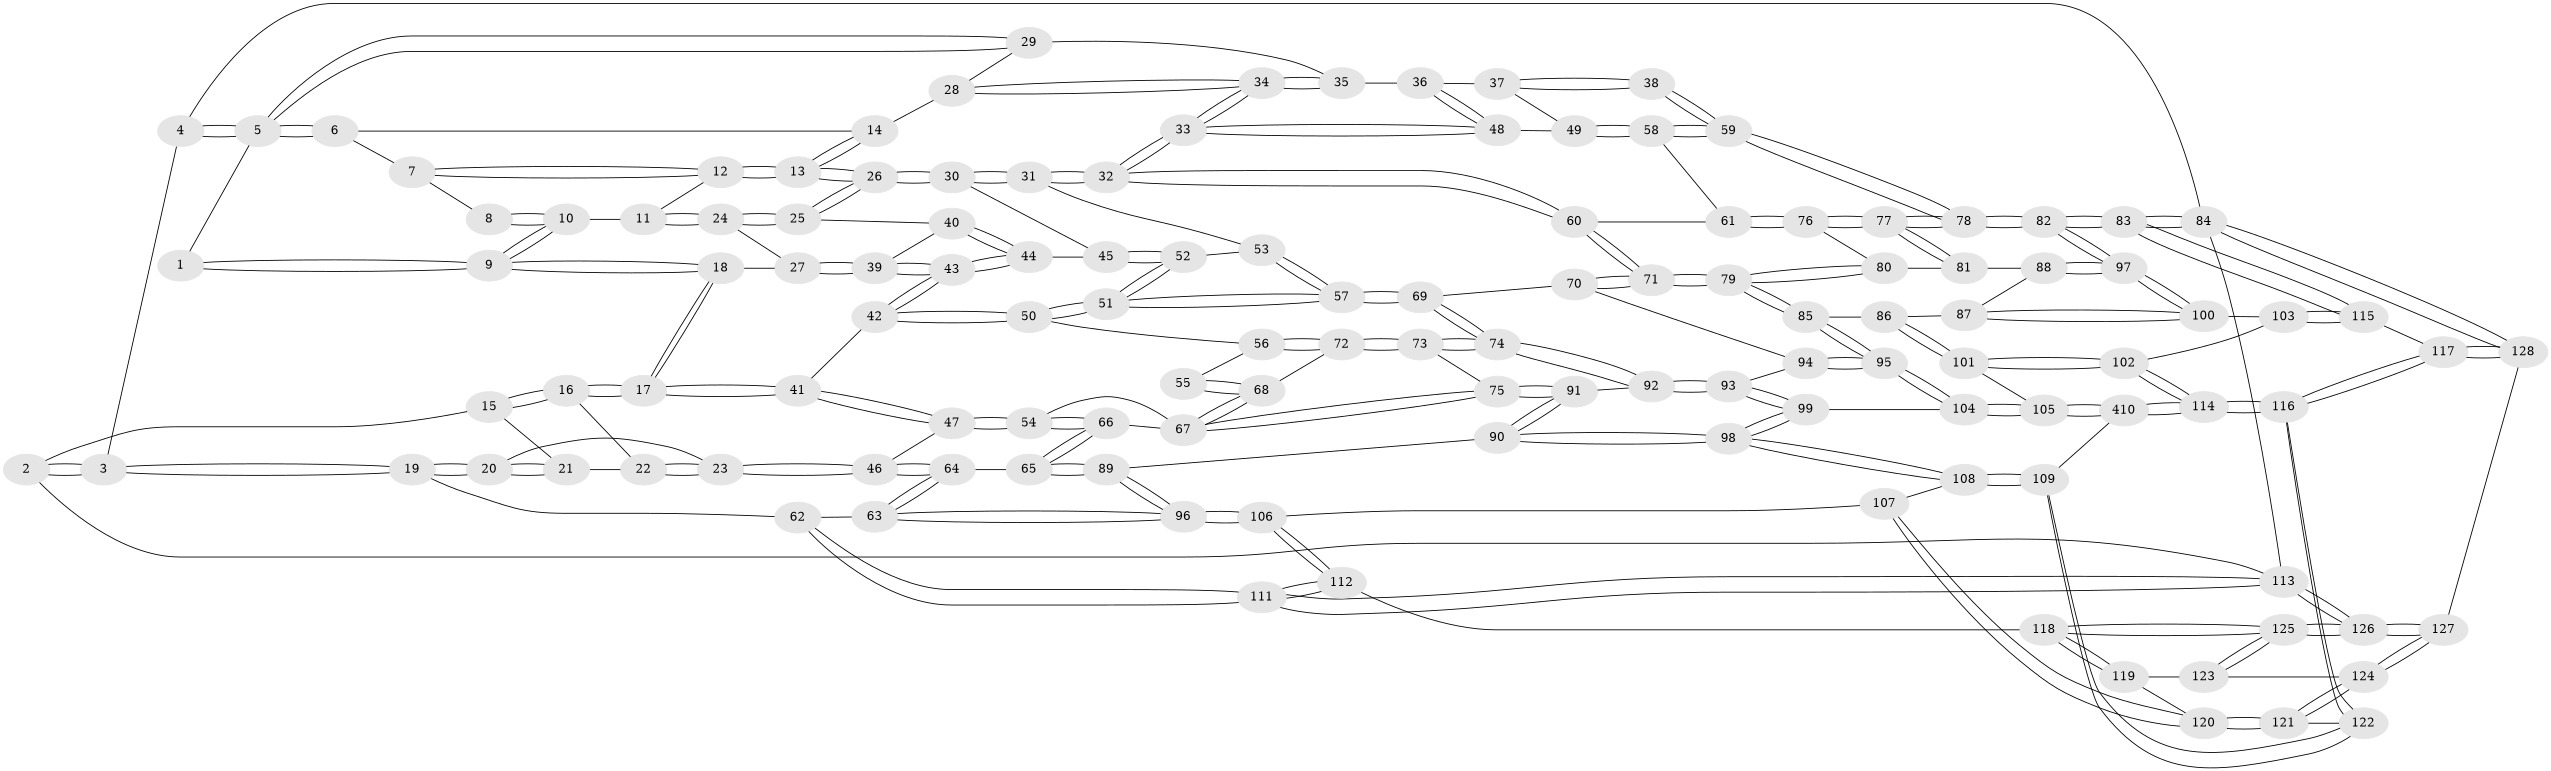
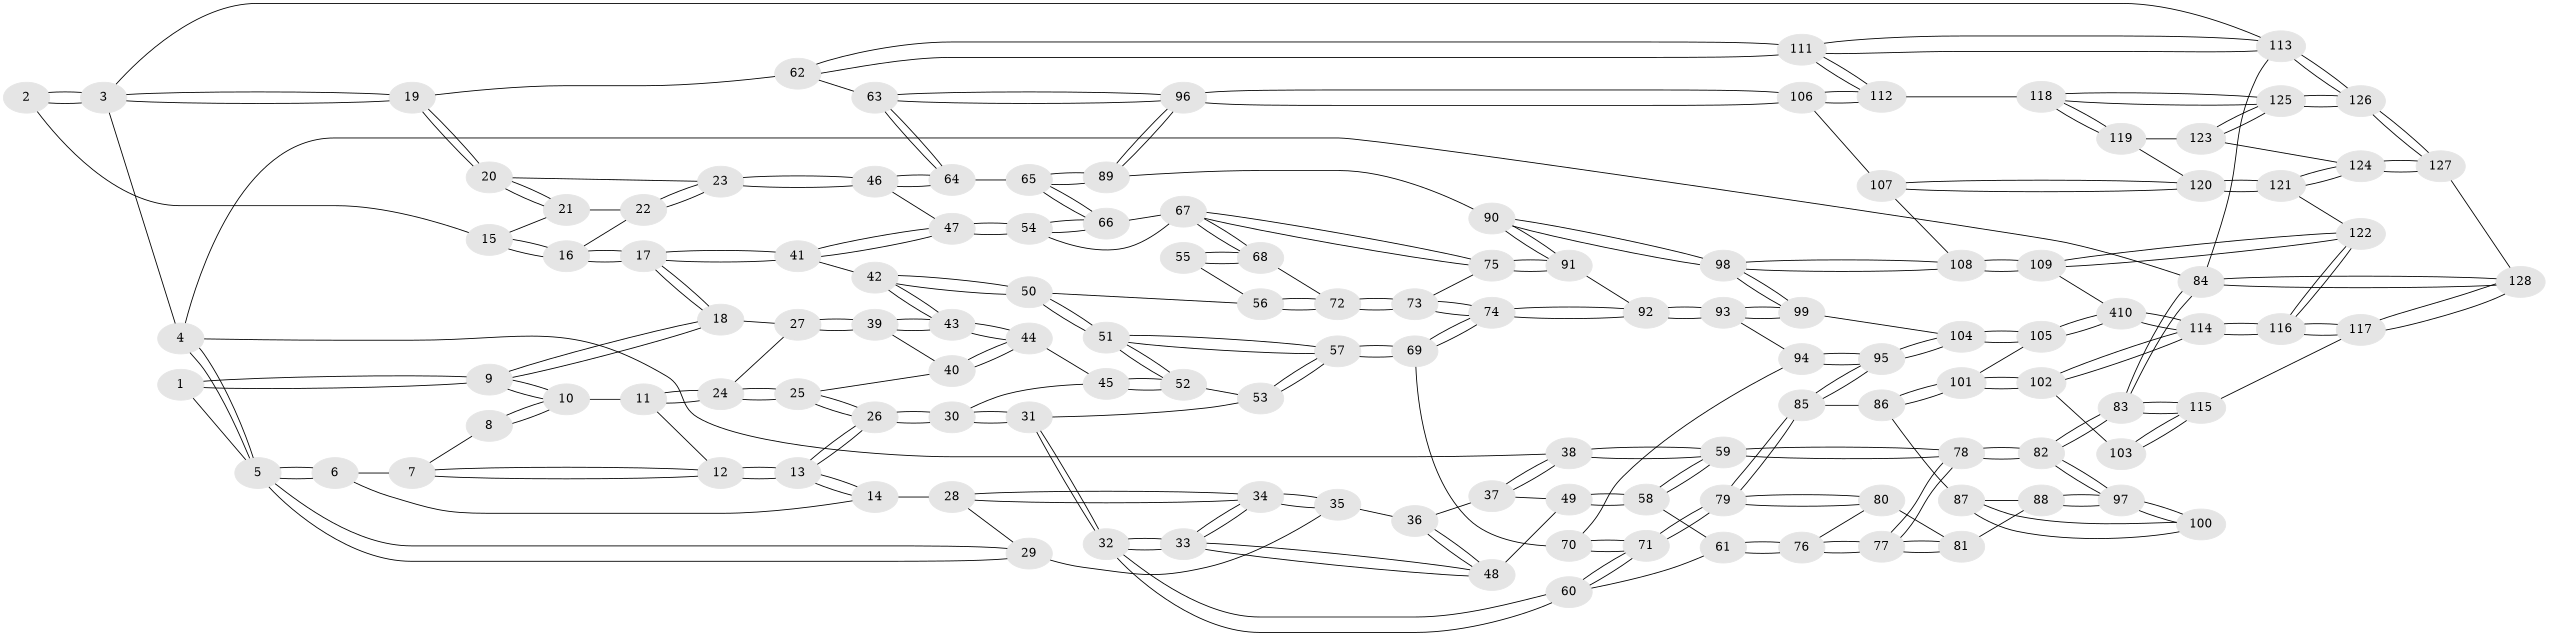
  graph {
    rankdir=LR
    node [color=gray90 style=filled]
    1
    9
    5
    2
    3
    15
    10
    18
    4
    19
    113
    16
    21
    38
    84
    20
    62
    126
    6
    29
    59
    128
    7
    14
    35
    8
    12
    28
    13
    11
    27
    24
    25
    26
    30
    34
    17
    22
    41
    23
    42
    47
    39
    63
    111
    46
    64
    40
    44
    31
    45
    43
    36
    32
    53
    52
    33
    60
    57
    48
    61
    71
    49
    37
    58
    78
    50
    54
    51
    56
    65
    66
    67
    72
    69
    55
    68
    73
    70
    74
    76
    82
    79
    77
    80
    96
    112
    106
    89
    90
    75
    91
    94
    92
    95
    85
    93
    81
    88
    83
    97
    86
    115
    100
    117
    87
    101
    104
    102
    105
    103
    98
    99
    108
    107
    109
    114
    n118 [label=410]
    116
    120
    118
    121
    122
    119
    125
    127
    123
    124
    1 -- 9
    1 -- 9
    1 -- 5
    9 -- 10
    9 -- 10
    9 -- 18
    9 -- 18
    5 -- 6
    5 -- 6
    5 -- 29
    5 -- 29
    2 -- 3
    2 -- 3
    2 -- 15
    3 -- 4
    3 -- 19
    3 -- 19
-   2 -- 113
+   3 -- 113
    15 -- 16
    15 -- 16
    15 -- 21
    10 -- 11
    18 -- 27
    4 -- 5
    4 -- 5
+   4 -- 38
    4 -- 84
    19 -- 20
    19 -- 20
    19 -- 62
    113 -- 126
    113 -- 126
    16 -- 17
    16 -- 17
    16 -- 22
    21 -- 22
    38 -- 59
    38 -- 59
    84 -- 113
    84 -- 128
    84 -- 128
    20 -- 21
    20 -- 21
    20 -- 23
    62 -- 63
    62 -- 111
    62 -- 111
    126 -- 127
    126 -- 127
    6 -- 7
    6 -- 14
    29 -- 35
    59 -- 78
    59 -- 78
    7 -- 8
    7 -- 12
    7 -- 12
    14 -- 28
    35 -- 36
    8 -- 10
    8 -- 10
    12 -- 13
    12 -- 13
    28 -- 29
    28 -- 34
    28 -- 34
    13 -- 14
    13 -- 14
    13 -- 26
    13 -- 26
    11 -- 12
    11 -- 24
    11 -- 24
    27 -- 39
    27 -- 39
    24 -- 27
    24 -- 25
    24 -- 25
    25 -- 26
    25 -- 26
    25 -- 40
    26 -- 30
    26 -- 30
    30 -- 31
    30 -- 31
    30 -- 45
    34 -- 35
    34 -- 35
    17 -- 18
    17 -- 18
    17 -- 41
    17 -- 41
    22 -- 23
    22 -- 23
    41 -- 42
    41 -- 47
    41 -- 47
    23 -- 46
    23 -- 46
    42 -- 43
    42 -- 43
    42 -- 50
    42 -- 50
    47 -- 54
    47 -- 54
    39 -- 40
    39 -- 43
    39 -- 43
    63 -- 64
    63 -- 64
    63 -- 96
    63 -- 96
    111 -- 113
    111 -- 113
    111 -- 112
    111 -- 112
    46 -- 47
    46 -- 64
    46 -- 64
    64 -- 65
    40 -- 44
    40 -- 44
    44 -- 45
    31 -- 32
    31 -- 32
    31 -- 53
    45 -- 52
    45 -- 52
    43 -- 44
    43 -- 44
    36 -- 48
    36 -- 48
    36 -- 37
    32 -- 33
    32 -- 33
    32 -- 60
    32 -- 60
    53 -- 57
    53 -- 57
    52 -- 53
    33 -- 34
    33 -- 34
    33 -- 48
    33 -- 48
    60 -- 61
    60 -- 71
    60 -- 71
    57 -- 69
    57 -- 69
    48 -- 49
    61 -- 76
    61 -- 76
    71 -- 79
    71 -- 79
    49 -- 58
    49 -- 58
    37 -- 38
    37 -- 38
    37 -- 49
    58 -- 59
    58 -- 59
    58 -- 61
    78 -- 82
    78 -- 82
    50 -- 51
    50 -- 51
    50 -- 56
    54 -- 66
    54 -- 66
    54 -- 67
    51 -- 52
    51 -- 52
    51 -- 57
    51 -- 57
    56 -- 72
    56 -- 72
    65 -- 66
    65 -- 66
    65 -- 89
    65 -- 89
    66 -- 67
    67 -- 68
    67 -- 68
    67 -- 75
    67 -- 75
    72 -- 73
    72 -- 73
    69 -- 70
    69 -- 74
    69 -- 74
    55 -- 56
    55 -- 68
    55 -- 68
    68 -- 72
    73 -- 74
    73 -- 74
    73 -- 75
    70 -- 71
    70 -- 71
    70 -- 94
    74 -- 92
    74 -- 92
    76 -- 77
    76 -- 77
    76 -- 80
    82 -- 83
    82 -- 83
    82 -- 97
    82 -- 97
    79 -- 80
    79 -- 80
    79 -- 85
    79 -- 85
    77 -- 78
    77 -- 78
    77 -- 81
    77 -- 81
    80 -- 81
    96 -- 106
    96 -- 106
    112 -- 118
    106 -- 112
    106 -- 112
    106 -- 107
    89 -- 96
    89 -- 96
    89 -- 90
    90 -- 91
    90 -- 91
    90 -- 98
    90 -- 98
    75 -- 91
    75 -- 91
    91 -- 92
    94 -- 95
    94 -- 95
    92 -- 93
    92 -- 93
    95 -- 104
    95 -- 104
    85 -- 95
    85 -- 95
    85 -- 86
    93 -- 94
    93 -- 99
    93 -- 99
    81 -- 88
    88 -- 97
    88 -- 97
    83 -- 84
    83 -- 84
    83 -- 115
    83 -- 115
    97 -- 100
    97 -- 100
    86 -- 87
    86 -- 101
    86 -- 101
    115 -- 117
-   100 -- 103
    117 -- 128
    117 -- 128
    87 -- 88
    87 -- 100
    87 -- 100
    101 -- 102
    101 -- 102
    101 -- 105
    104 -- 105
    104 -- 105
    102 -- 103
    102 -- 114
    102 -- 114
    105 -- n118
    105 -- n118
    103 -- 115
    103 -- 115
    98 -- 99
    98 -- 99
    98 -- 108
    98 -- 108
    99 -- 104
    108 -- 109
    108 -- 109
    107 -- 108
    107 -- 120
    107 -- 120
    109 -- n118
    109 -- 122
    109 -- 122
    114 -- 116
    114 -- 116
    n118 -- 114
    n118 -- 114
    116 -- 117
    116 -- 117
    116 -- 122
    116 -- 122
    120 -- 121
    120 -- 121
    118 -- 119
    118 -- 119
    118 -- 125
    118 -- 125
    121 -- 122
    121 -- 124
    121 -- 124
    119 -- 120
    119 -- 123
    125 -- 126
    125 -- 126
    127 -- 128
    123 -- 125
    123 -- 125
    123 -- 124
    124 -- 127
    124 -- 127
  }
